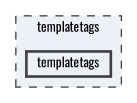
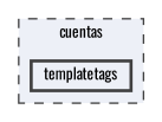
  digraph {
    compound=true
    fontname=Oswald
    n1 [color=grey25 fillcolor="#edf0f7" fontname=Oswald fontsize=10 height=0.2 label=templatetags shape=box style="filled,bold" width=0.4]
    subgraph cluster_1 {
      bgcolor="#edf0f7"
      fontsize=10
-     label=templatetags
+     label=cuentas
      pencolor=grey25
      style="filled,dashed"
      n1
    }
  }
